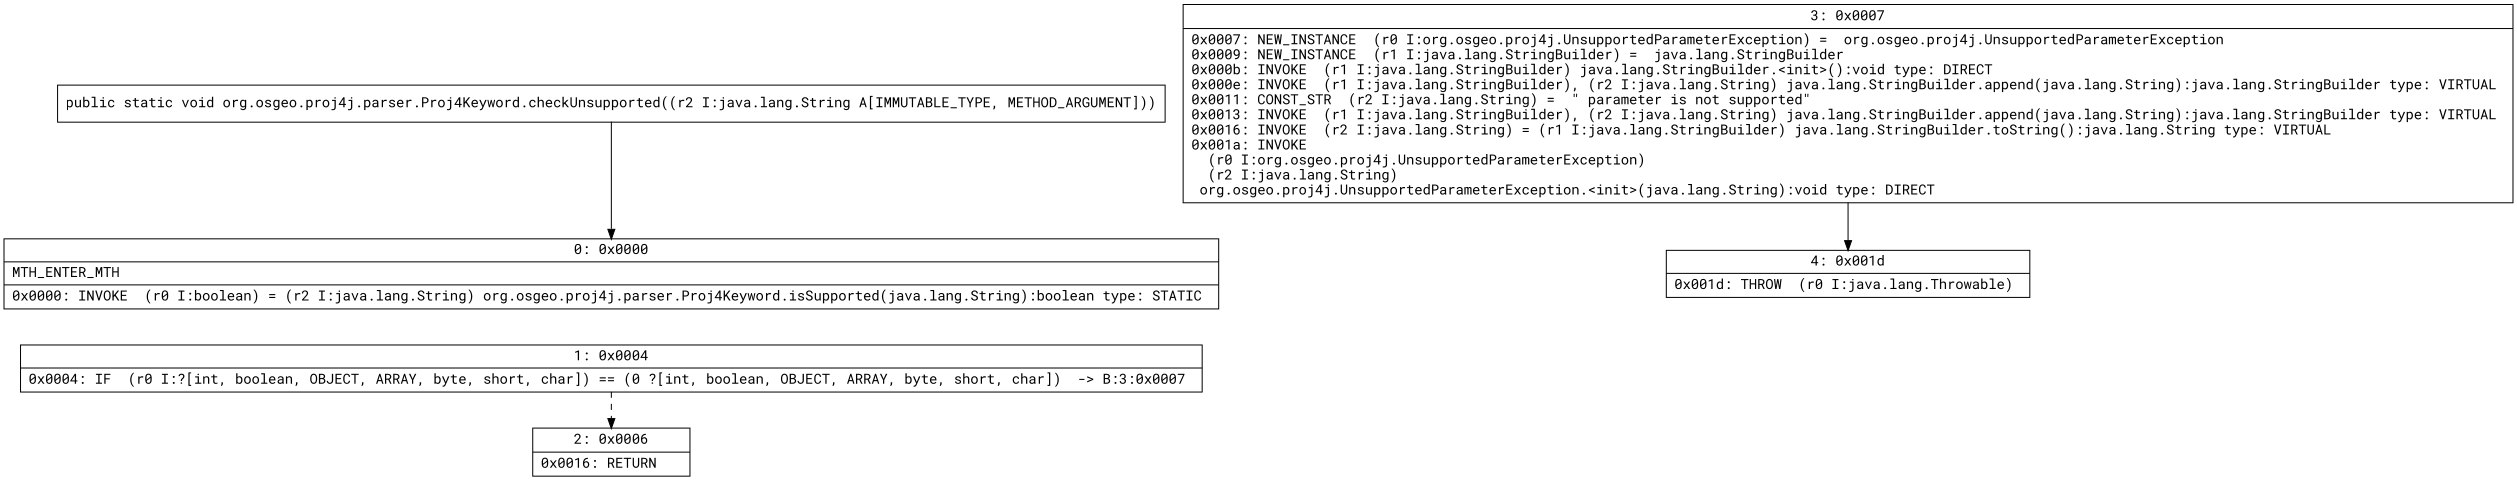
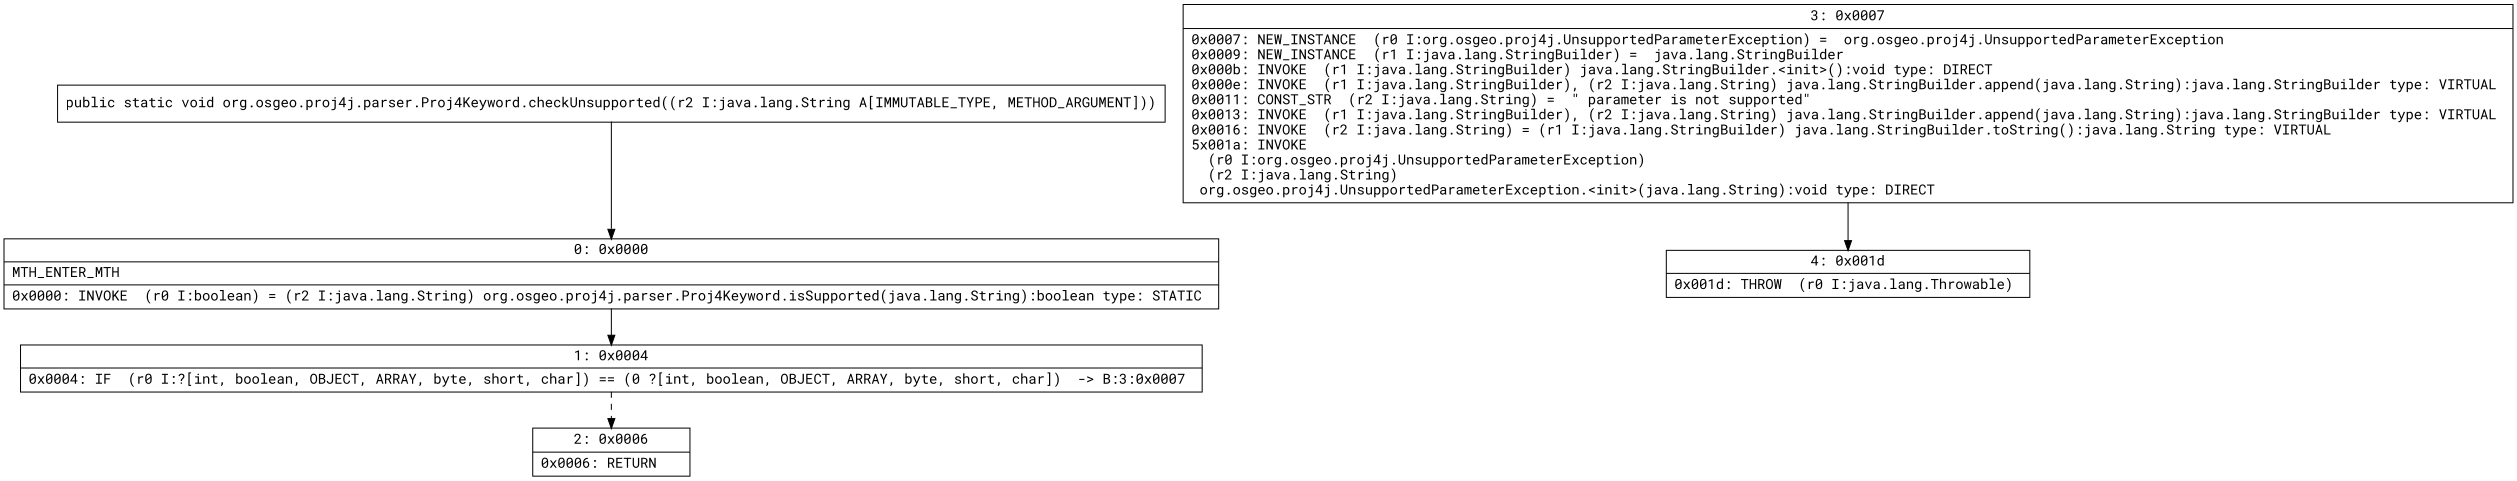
  digraph {
    fontname="Roboto Mono"
    node [fontname="Roboto Mono" shape=record]
    edge [fontname="Roboto Mono"]
    n1 [label="{0\:\ 0x0000|MTH_ENTER_MTH\l|0x0000: INVOKE  (r0 I:boolean) = (r2 I:java.lang.String) org.osgeo.proj4j.parser.Proj4Keyword.isSupported(java.lang.String):boolean type: STATIC \l}"]
    n2 [label="{1\:\ 0x0004|0x0004: IF  (r0 I:?[int, boolean, OBJECT, ARRAY, byte, short, char]) == (0 ?[int, boolean, OBJECT, ARRAY, byte, short, char])  \-\> B:3:0x0007 \l}"]
-   n3 [label="{2\:\ 0x0006|0x0016: RETURN   \l}"]
-   n4 [label="{3\:\ 0x0007|0x0007: NEW_INSTANCE  (r0 I:org.osgeo.proj4j.UnsupportedParameterException) =  org.osgeo.proj4j.UnsupportedParameterException \l0x0009: NEW_INSTANCE  (r1 I:java.lang.StringBuilder) =  java.lang.StringBuilder \l0x000b: INVOKE  (r1 I:java.lang.StringBuilder) java.lang.StringBuilder.\<init\>():void type: DIRECT \l0x000e: INVOKE  (r1 I:java.lang.StringBuilder), (r2 I:java.lang.String) java.lang.StringBuilder.append(java.lang.String):java.lang.StringBuilder type: VIRTUAL \l0x0011: CONST_STR  (r2 I:java.lang.String) =  \" parameter is not supported\" \l0x0013: INVOKE  (r1 I:java.lang.StringBuilder), (r2 I:java.lang.String) java.lang.StringBuilder.append(java.lang.String):java.lang.StringBuilder type: VIRTUAL \l0x0016: INVOKE  (r2 I:java.lang.String) = (r1 I:java.lang.StringBuilder) java.lang.StringBuilder.toString():java.lang.String type: VIRTUAL \l0x001a: INVOKE  \l  (r0 I:org.osgeo.proj4j.UnsupportedParameterException)\l  (r2 I:java.lang.String)\l org.osgeo.proj4j.UnsupportedParameterException.\<init\>(java.lang.String):void type: DIRECT \l}"]
+   n3 [label="{2\:\ 0x0006|0x0006: RETURN   \l}"]
+   n4 [label="{3\:\ 0x0007|0x0007: NEW_INSTANCE  (r0 I:org.osgeo.proj4j.UnsupportedParameterException) =  org.osgeo.proj4j.UnsupportedParameterException \l0x0009: NEW_INSTANCE  (r1 I:java.lang.StringBuilder) =  java.lang.StringBuilder \l0x000b: INVOKE  (r1 I:java.lang.StringBuilder) java.lang.StringBuilder.\<init\>():void type: DIRECT \l0x000e: INVOKE  (r1 I:java.lang.StringBuilder), (r2 I:java.lang.String) java.lang.StringBuilder.append(java.lang.String):java.lang.StringBuilder type: VIRTUAL \l0x0011: CONST_STR  (r2 I:java.lang.String) =  \" parameter is not supported\" \l0x0013: INVOKE  (r1 I:java.lang.StringBuilder), (r2 I:java.lang.String) java.lang.StringBuilder.append(java.lang.String):java.lang.StringBuilder type: VIRTUAL \l0x0016: INVOKE  (r2 I:java.lang.String) = (r1 I:java.lang.StringBuilder) java.lang.StringBuilder.toString():java.lang.String type: VIRTUAL \l5x001a: INVOKE  \l  (r0 I:org.osgeo.proj4j.UnsupportedParameterException)\l  (r2 I:java.lang.String)\l org.osgeo.proj4j.UnsupportedParameterException.\<init\>(java.lang.String):void type: DIRECT \l}"]
    n5 [label="{4\:\ 0x001d|0x001d: THROW  (r0 I:java.lang.Throwable) \l}"]
    n6 [label="{public static void org.osgeo.proj4j.parser.Proj4Keyword.checkUnsupported((r2 I:java.lang.String A[IMMUTABLE_TYPE, METHOD_ARGUMENT])) }"]
+   n1 -> n2
    n2 -> n3 [style=dashed]
    n4 -> n5
    n6 -> n1
  }
